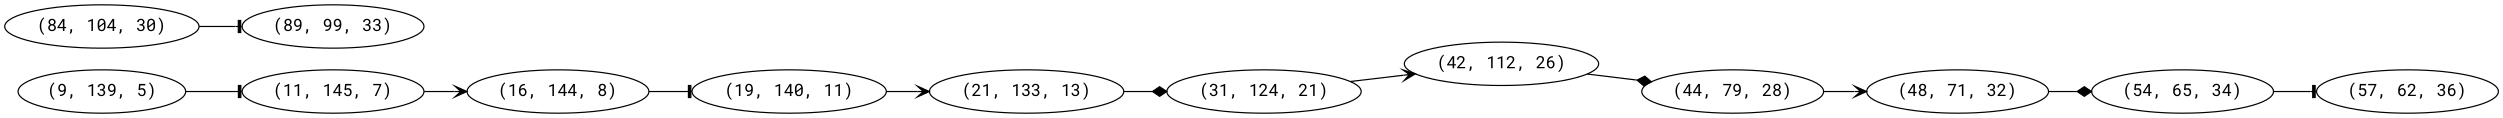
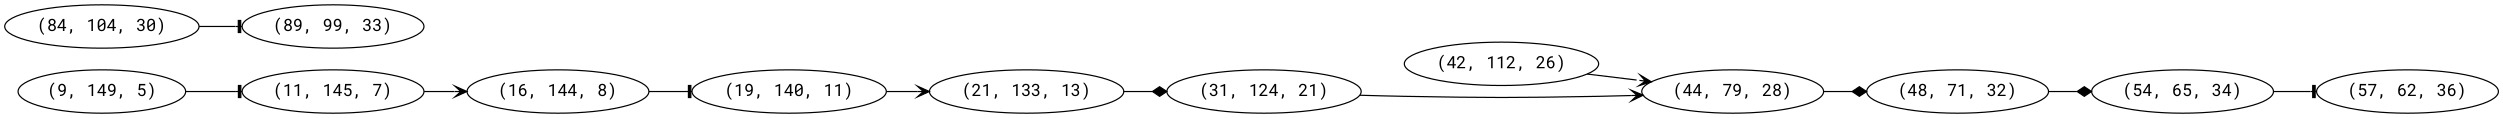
  digraph {
    fontname="Roboto Mono"
    rankdir=LR
    node [fontname="Roboto Mono"]
    edge [arrowhead=tee fontname="Roboto Mono"]
-   "(9, 149, 5)" [label="(9, 139, 5)"]
+   "(9, 149, 5)"
    "(11, 145, 7)"
    "(16, 144, 8)"
    "(19, 140, 11)"
    "(21, 133, 13)"
    "(31, 124, 21)"
    "(42, 112, 26)"
    "(44, 79, 28)"
    "(48, 71, 32)"
    "(84, 104, 30)"
    "(89, 99, 33)"
    "(54, 65, 34)"
    "(57, 62, 36)"
    "(9, 149, 5)" -> "(11, 145, 7)"
    "(11, 145, 7)" -> "(16, 144, 8)" [arrowhead=vee]
    "(16, 144, 8)" -> "(19, 140, 11)"
    "(19, 140, 11)" -> "(21, 133, 13)" [arrowhead=vee]
    "(21, 133, 13)" -> "(31, 124, 21)" [arrowhead=diamond]
-   "(31, 124, 21)" -> "(42, 112, 26)" [arrowhead=vee]
-   "(42, 112, 26)" -> "(44, 79, 28)" [arrowhead=diamond]
-   "(44, 79, 28)" -> "(48, 71, 32)" [arrowhead=vee]
+   "(31, 124, 21)" -> "(44, 79, 28)" [arrowhead=vee]
+   "(42, 112, 26)" -> "(44, 79, 28)" [arrowhead=vee]
+   "(44, 79, 28)" -> "(48, 71, 32)" [arrowhead=diamond]
    "(48, 71, 32)" -> "(54, 65, 34)" [arrowhead=diamond]
    "(84, 104, 30)" -> "(89, 99, 33)"
    "(54, 65, 34)" -> "(57, 62, 36)"
  }
